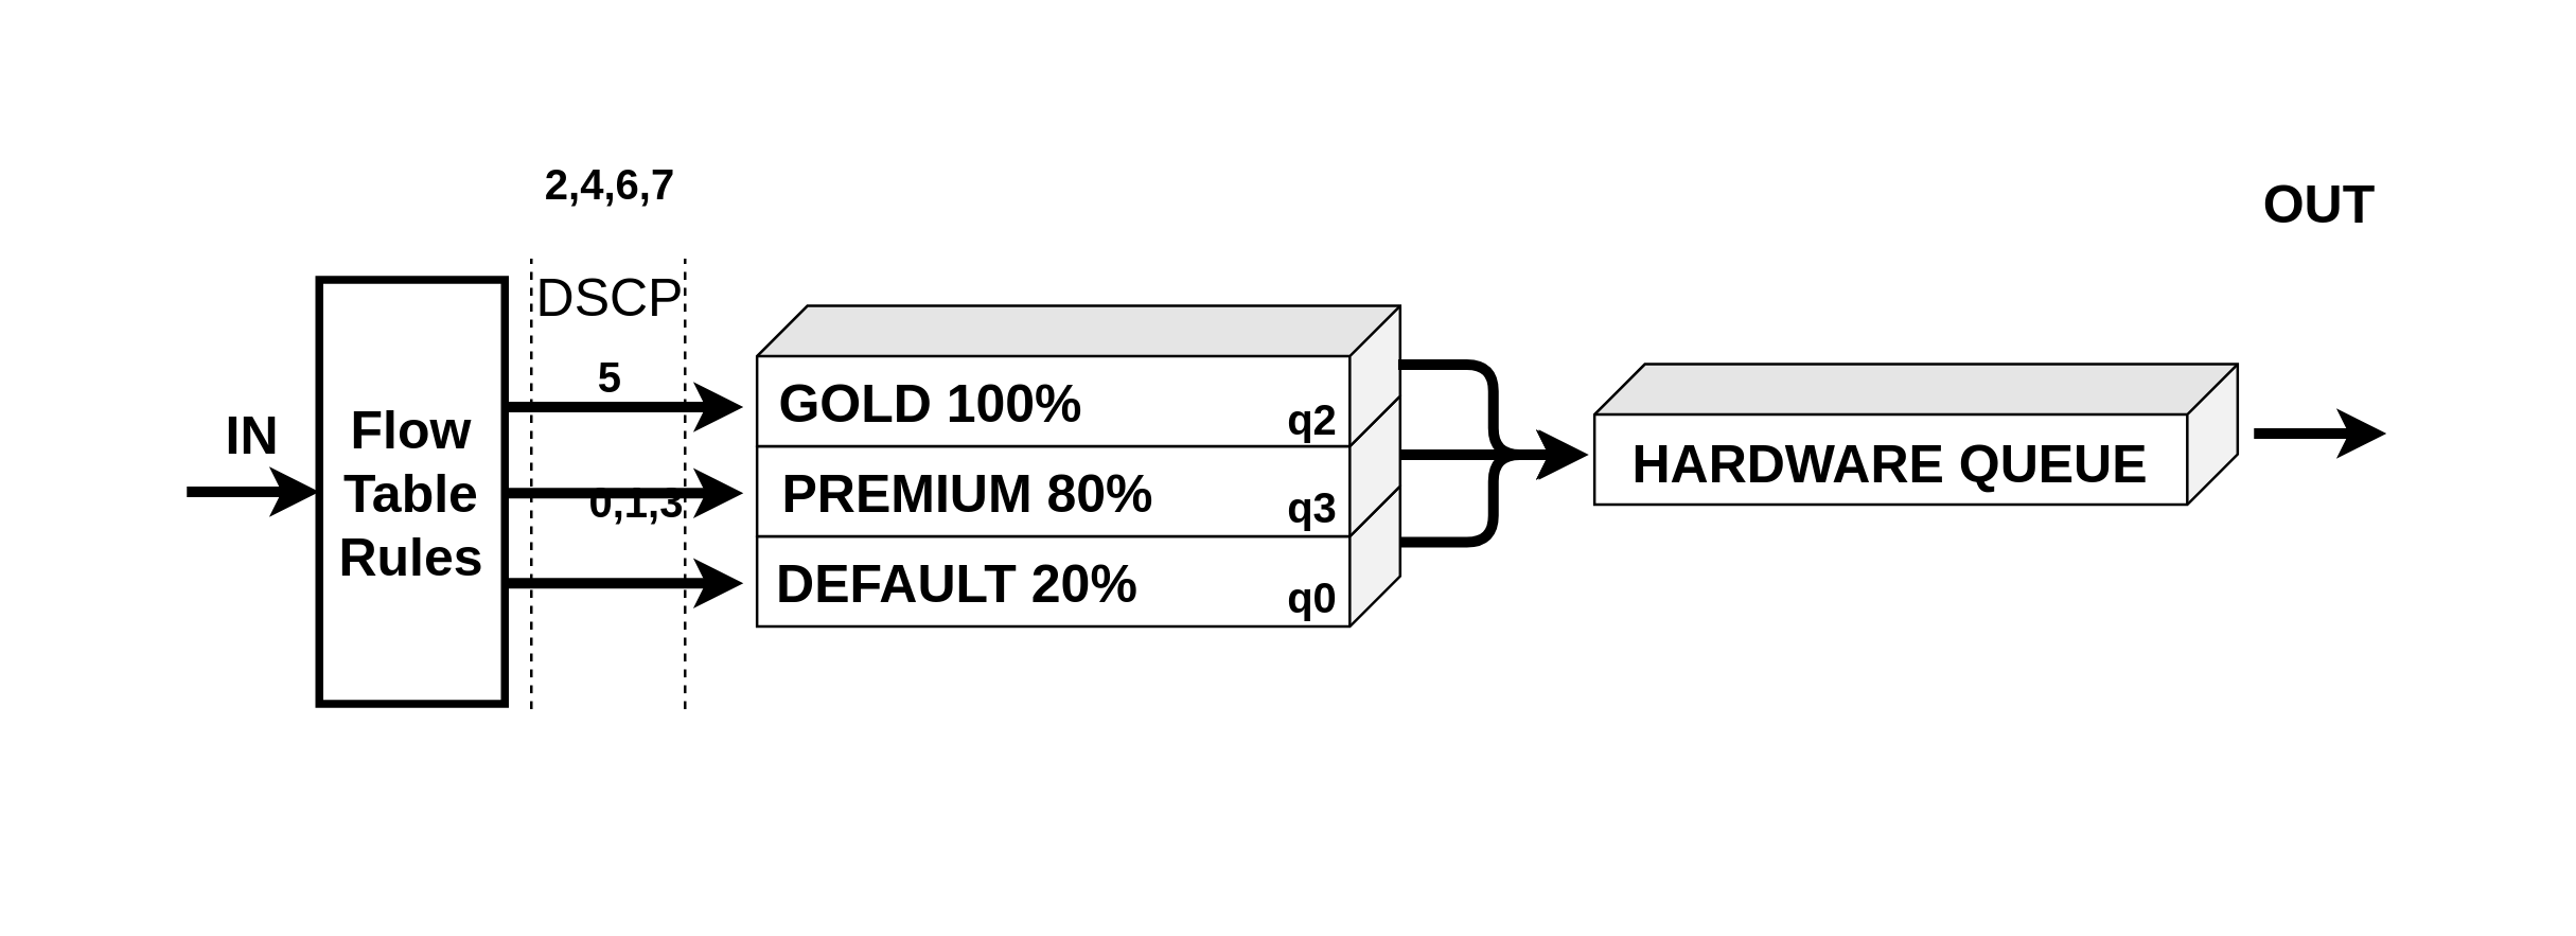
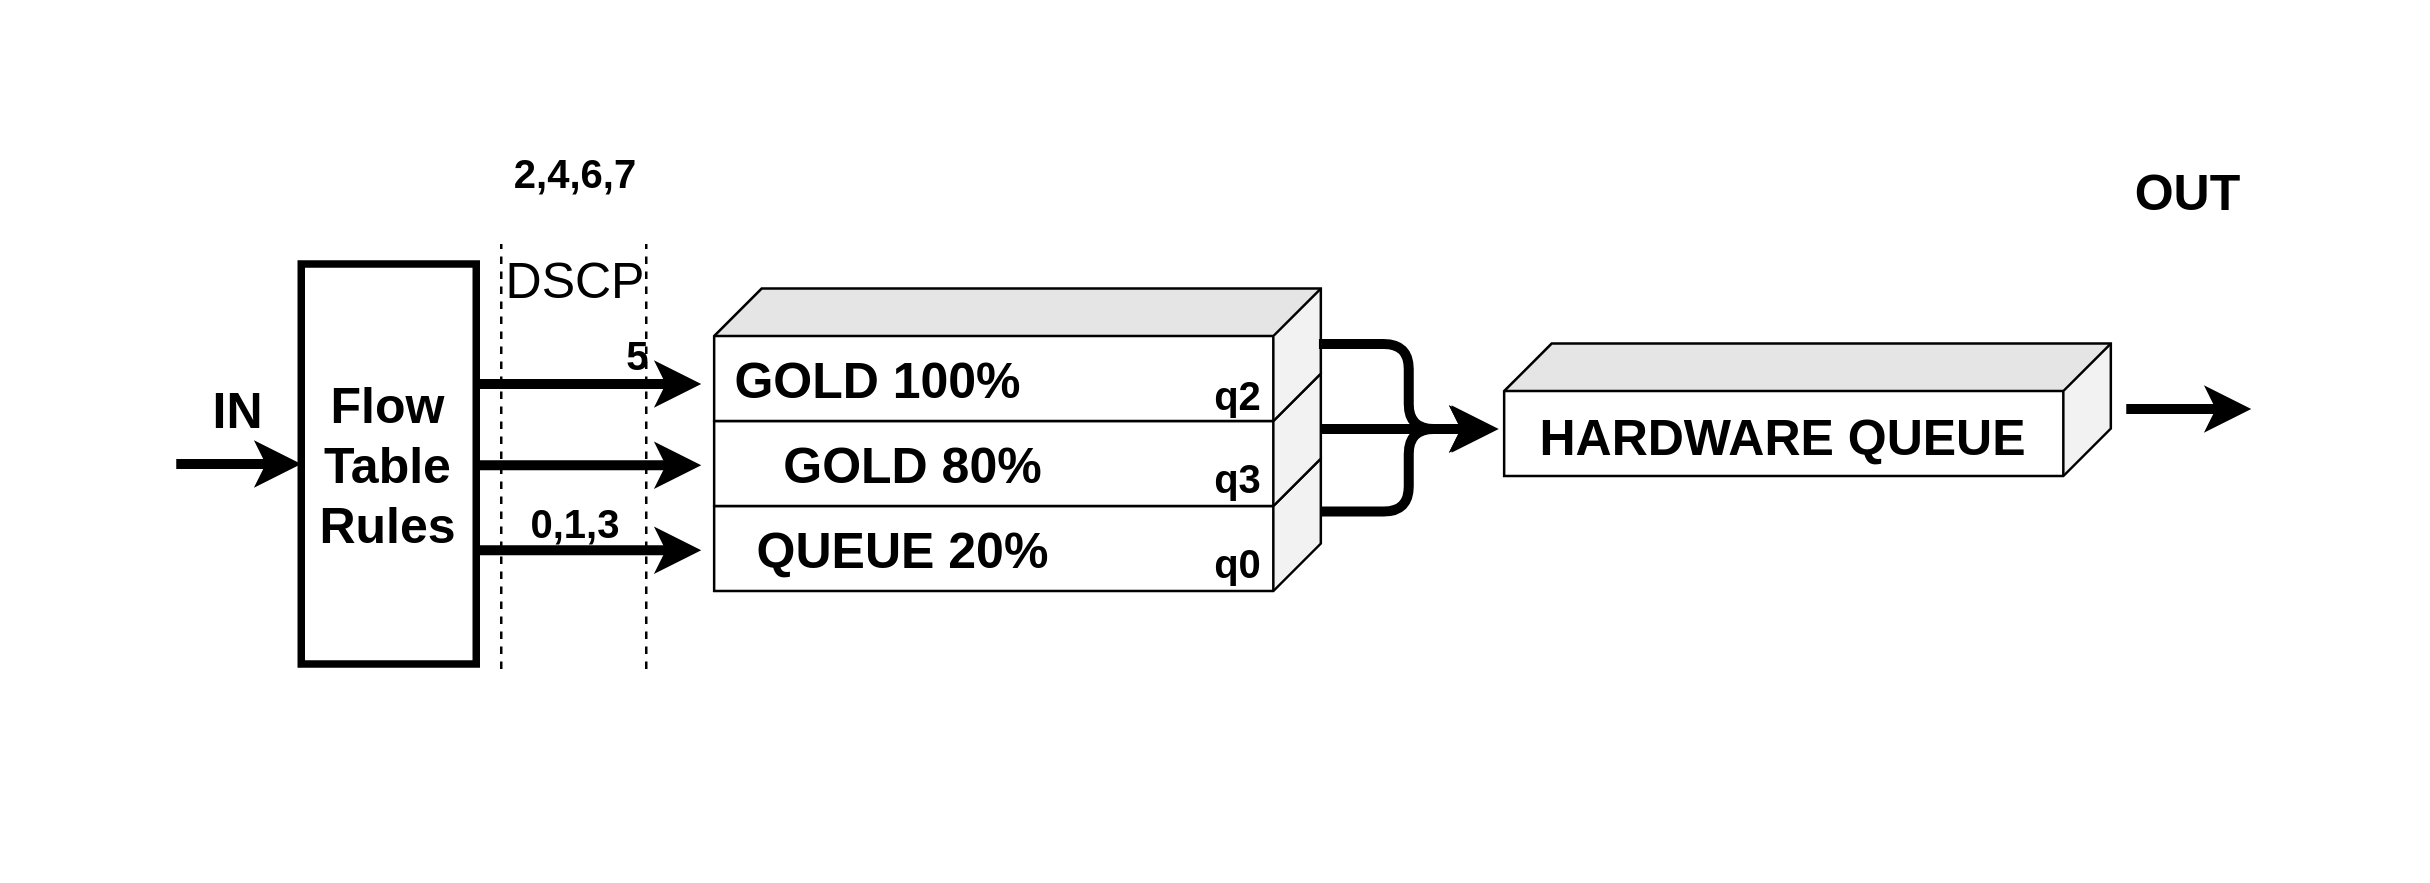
  <mxCell id="0" />
  <mxCell id="1" parent="0" />
  <mxCell id="2" value="" style="edgeStyle=elbowEdgeStyle;endArrow=classic;html=1;strokeWidth=4;exitX=0.418;exitY=0.065;exitDx=0;exitDy=0;exitPerimeter=0;" edge="1" parent="1" source="11"><mxGeometry width="50" height="50" relative="1" as="geometry"><mxPoint x="530" y="171" as="sourcePoint" /><mxPoint x="599" y="171" as="targetPoint" /><Array as="points"><mxPoint x="549" y="166" /></Array></mxGeometry></mxCell>
- <mxCell id="3" value="5" style="text;html=1;strokeColor=none;fillColor=none;align=center;verticalAlign=middle;whiteSpace=wrap;rounded=0;fontStyle=1;fontSize=16;" parent="1" vertex="1"><mxGeometry x="210" y="132" width="40" height="20" as="geometry" /></mxCell>
+ <mxCell id="3" value="5" style="text;html=1;strokeColor=none;fillColor=none;align=center;verticalAlign=middle;whiteSpace=wrap;rounded=0;fontStyle=1;fontSize=16;" parent="1" vertex="1"><mxGeometry x="235" y="132" width="40" height="20" as="geometry" /></mxCell>
  <mxCell id="4" value="2,4,6,7" style="text;html=1;strokeColor=none;fillColor=none;align=center;verticalAlign=middle;whiteSpace=wrap;rounded=0;fontStyle=1;fontSize=16;" parent="1" vertex="1"><mxGeometry x="210" y="59" width="40" height="20" as="geometry" /></mxCell>
- <mxCell id="5" value="0,1,3" style="text;html=1;strokeColor=none;fillColor=none;align=center;verticalAlign=middle;whiteSpace=wrap;rounded=0;fontStyle=1;fontSize=16;" parent="1" vertex="1"><mxGeometry x="220" y="179" width="40" height="20" as="geometry" /></mxCell>
+ <mxCell id="5" value="0,1,3" style="text;html=1;strokeColor=none;fillColor=none;align=center;verticalAlign=middle;whiteSpace=wrap;rounded=0;fontStyle=1;fontSize=16;" parent="1" vertex="1"><mxGeometry x="210" y="199" width="40" height="20" as="geometry" /></mxCell>
  <mxCell id="6" value="&lt;div style=&quot;font-size: 20px;&quot;&gt;Flow&lt;/div&gt;&lt;div style=&quot;font-size: 20px;&quot;&gt;Table&lt;/div&gt;&lt;div style=&quot;font-size: 20px;&quot;&gt;Rules&lt;br style=&quot;font-size: 20px;&quot;&gt;&lt;/div&gt;" style="text;html=1;strokeColor=#000000;fillColor=none;align=center;verticalAlign=middle;whiteSpace=wrap;rounded=0;fontStyle=1;fontSize=20;strokeWidth=3;" parent="1" vertex="1"><mxGeometry x="120" y="105" width="70" height="160" as="geometry" /></mxCell>
  <mxCell id="7" value="DSCP" style="text;html=1;strokeColor=none;fillColor=none;align=center;verticalAlign=middle;whiteSpace=wrap;rounded=0;fontSize=20;" parent="1" vertex="1"><mxGeometry x="210" y="101" width="40" height="20" as="geometry" /></mxCell>
  <mxCell id="8" value="" style="endArrow=none;dashed=1;html=1;fontSize=12;" parent="1" edge="1"><mxGeometry width="50" height="50" relative="1" as="geometry"><mxPoint x="200" y="267" as="sourcePoint" /><mxPoint x="200" y="97" as="targetPoint" /></mxGeometry></mxCell>
  <mxCell id="9" value="" style="endArrow=none;dashed=1;html=1;fontSize=12;" parent="1" edge="1"><mxGeometry width="50" height="50" relative="1" as="geometry"><mxPoint x="258" y="267" as="sourcePoint" /><mxPoint x="258" y="97" as="targetPoint" /></mxGeometry></mxCell>
  <mxCell id="10" value="" style="shape=cube;whiteSpace=wrap;html=1;boundedLbl=1;backgroundOutline=1;darkOpacity=0.05;darkOpacity2=0.1;size=19;rotation=90;" vertex="1" parent="1"><mxGeometry x="380" y="88" width="53" height="242.67" as="geometry" /></mxCell>
  <mxCell id="11" value="" style="shape=cube;whiteSpace=wrap;html=1;boundedLbl=1;backgroundOutline=1;darkOpacity=0.05;darkOpacity2=0.1;size=19;rotation=90;" vertex="1" parent="1"><mxGeometry x="380" y="54" width="53" height="242.67" as="geometry" /></mxCell>
  <mxCell id="12" value="" style="shape=cube;whiteSpace=wrap;html=1;boundedLbl=1;backgroundOutline=1;darkOpacity=0.05;darkOpacity2=0.1;size=19;rotation=90;" vertex="1" parent="1"><mxGeometry x="380" y="20" width="53" height="242.67" as="geometry" /></mxCell>
  <mxCell id="13" value="&lt;div style=&quot;font-size: 20px&quot;&gt;GOLD 100%&lt;/div&gt;" style="text;html=1;strokeColor=none;fillColor=none;align=center;verticalAlign=middle;whiteSpace=wrap;rounded=0;fontSize=20;fontStyle=1;strokeWidth=3;" parent="1" vertex="1"><mxGeometry x="290" y="131.16" width="121.5" height="40" as="geometry" /></mxCell>
- <mxCell id="14" value="&lt;div style=&quot;font-size: 20px&quot;&gt;PREMIUM 80%&lt;/div&gt;" style="text;html=1;strokeColor=none;fillColor=none;align=center;verticalAlign=middle;whiteSpace=wrap;rounded=0;fontStyle=1;fontSize=20;strokeWidth=3;" parent="1" vertex="1"><mxGeometry x="289" y="165.16" width="151.5" height="40" as="geometry" /></mxCell>
- <mxCell id="15" value="&lt;div style=&quot;font-size: 20px&quot;&gt;DEFAULT 20%&lt;br style=&quot;font-size: 20px&quot;&gt;&lt;/div&gt;" style="text;html=1;strokeColor=none;fillColor=none;align=center;verticalAlign=middle;whiteSpace=wrap;rounded=0;fontStyle=1;fontSize=20;strokeWidth=3;" parent="1" vertex="1"><mxGeometry x="290" y="198.83" width="141.5" height="40" as="geometry" /></mxCell>
+ <mxCell id="14" value="&lt;div style=&quot;font-size: 20px&quot;&gt;GOLD 80%&lt;/div&gt;" style="text;html=1;strokeColor=none;fillColor=none;align=center;verticalAlign=middle;whiteSpace=wrap;rounded=0;fontStyle=1;fontSize=20;strokeWidth=3;" parent="1" vertex="1"><mxGeometry x="289" y="165.16" width="151.5" height="40" as="geometry" /></mxCell>
+ <mxCell id="15" value="&lt;div style=&quot;font-size: 20px&quot;&gt;QUEUE 20%&lt;br style=&quot;font-size: 20px&quot;&gt;&lt;/div&gt;" style="text;html=1;strokeColor=none;fillColor=none;align=center;verticalAlign=middle;whiteSpace=wrap;rounded=0;fontStyle=1;fontSize=20;strokeWidth=3;" parent="1" vertex="1"><mxGeometry x="290" y="198.83" width="141.5" height="40" as="geometry" /></mxCell>
  <mxCell id="16" value="q3" style="text;html=1;strokeColor=none;fillColor=none;align=center;verticalAlign=middle;whiteSpace=wrap;rounded=0;fontSize=16;fontStyle=1;strokeWidth=3;" vertex="1" parent="1"><mxGeometry x="420" y="171" width="150" height="40" as="geometry" /></mxCell>
  <mxCell id="17" value="q2" style="text;html=1;strokeColor=none;fillColor=none;align=center;verticalAlign=middle;whiteSpace=wrap;rounded=0;fontSize=16;fontStyle=1;strokeWidth=3;" vertex="1" parent="1"><mxGeometry x="420" y="138" width="150" height="40" as="geometry" /></mxCell>
  <mxCell id="18" value="" style="shape=cube;whiteSpace=wrap;html=1;boundedLbl=1;backgroundOutline=1;darkOpacity=0.05;darkOpacity2=0.1;size=19;rotation=90;" vertex="1" parent="1"><mxGeometry x="696" y="42" width="53" height="242.67" as="geometry" /></mxCell>
  <mxCell id="19" value="HARDWARE QUEUE" style="text;html=1;strokeColor=none;fillColor=none;align=center;verticalAlign=middle;whiteSpace=wrap;rounded=0;fontStyle=1;fontSize=20;strokeWidth=3;" parent="1" vertex="1"><mxGeometry x="605" y="154" width="216" height="40" as="geometry" /></mxCell>
  <mxCell id="20" value="" style="edgeStyle=elbowEdgeStyle;endArrow=classic;html=1;strokeWidth=4;exitX=0.418;exitY=-0.001;exitDx=0;exitDy=0;exitPerimeter=0;" edge="1" parent="1"><mxGeometry width="50" height="50" relative="1" as="geometry"><mxPoint x="527.078" y="136.989" as="sourcePoint" /><mxPoint x="598" y="171" as="targetPoint" /></mxGeometry></mxCell>
  <mxCell id="21" value="" style="edgeStyle=elbowEdgeStyle;endArrow=classic;html=1;strokeWidth=4;verticalAlign=middle;" edge="1" parent="1"><mxGeometry width="50" height="50" relative="1" as="geometry"><mxPoint x="528" y="204" as="sourcePoint" /><mxPoint x="598" y="171" as="targetPoint" /></mxGeometry></mxCell>
  <mxCell id="22" value="q0" style="text;html=1;strokeColor=none;fillColor=none;align=center;verticalAlign=middle;whiteSpace=wrap;rounded=0;fontSize=16;fontStyle=1;strokeWidth=3;" vertex="1" parent="1"><mxGeometry x="420" y="205" width="150" height="40" as="geometry" /></mxCell>
  <mxCell id="23" value="" style="edgeStyle=segmentEdgeStyle;endArrow=classic;html=1;strokeWidth=4;" edge="1" parent="1"><mxGeometry width="50" height="50" relative="1" as="geometry"><mxPoint x="190" y="153" as="sourcePoint" /><mxPoint x="280" y="153" as="targetPoint" /></mxGeometry></mxCell>
  <mxCell id="24" value="" style="edgeStyle=segmentEdgeStyle;endArrow=classic;html=1;strokeWidth=4;" edge="1" parent="1"><mxGeometry width="50" height="50" relative="1" as="geometry"><mxPoint x="190" y="185.5" as="sourcePoint" /><mxPoint x="280" y="185.5" as="targetPoint" /></mxGeometry></mxCell>
  <mxCell id="25" value="" style="edgeStyle=segmentEdgeStyle;endArrow=classic;html=1;strokeWidth=4;" edge="1" parent="1"><mxGeometry width="50" height="50" relative="1" as="geometry"><mxPoint x="190" y="219.5" as="sourcePoint" /><mxPoint x="280" y="219.5" as="targetPoint" /></mxGeometry></mxCell>
  <mxCell id="26" value="" style="edgeStyle=segmentEdgeStyle;endArrow=classic;html=1;strokeWidth=4;" edge="1" parent="1"><mxGeometry width="50" height="50" relative="1" as="geometry"><mxPoint x="70" y="185" as="sourcePoint" /><mxPoint x="120" y="185.34" as="targetPoint" /></mxGeometry></mxCell>
  <mxCell id="27" value="IN" style="text;html=1;strokeColor=none;fillColor=none;align=center;verticalAlign=middle;whiteSpace=wrap;rounded=0;fontStyle=1;fontSize=20;strokeWidth=3;" vertex="1" parent="1"><mxGeometry y="154" width="150" height="18" as="geometry" x="20" /></mxCell>
  <mxCell id="28" style="edgeStyle=elbowEdgeStyle;rounded=0;orthogonalLoop=1;jettySize=auto;html=1;exitX=0.5;exitY=0;exitDx=0;exitDy=0;strokeWidth=4;fontSize=16;" edge="1" parent="1" source="27" target="27"><mxGeometry relative="1" as="geometry" /></mxCell>
  <mxCell id="29" value="" style="edgeStyle=segmentEdgeStyle;endArrow=classic;html=1;strokeWidth=4;" edge="1" parent="1"><mxGeometry width="50" height="50" relative="1" as="geometry"><mxPoint x="850" y="163" as="sourcePoint" /><mxPoint x="900" y="163" as="targetPoint" /></mxGeometry></mxCell>
  <mxCell id="30" value="OUT" style="text;html=1;strokeColor=none;fillColor=none;align=center;verticalAlign=middle;whiteSpace=wrap;rounded=0;fontStyle=1;fontSize=20;strokeWidth=3;" vertex="1" parent="1"><mxGeometry x="800" y="67" width="150" height="18" as="geometry" /></mxCell>
